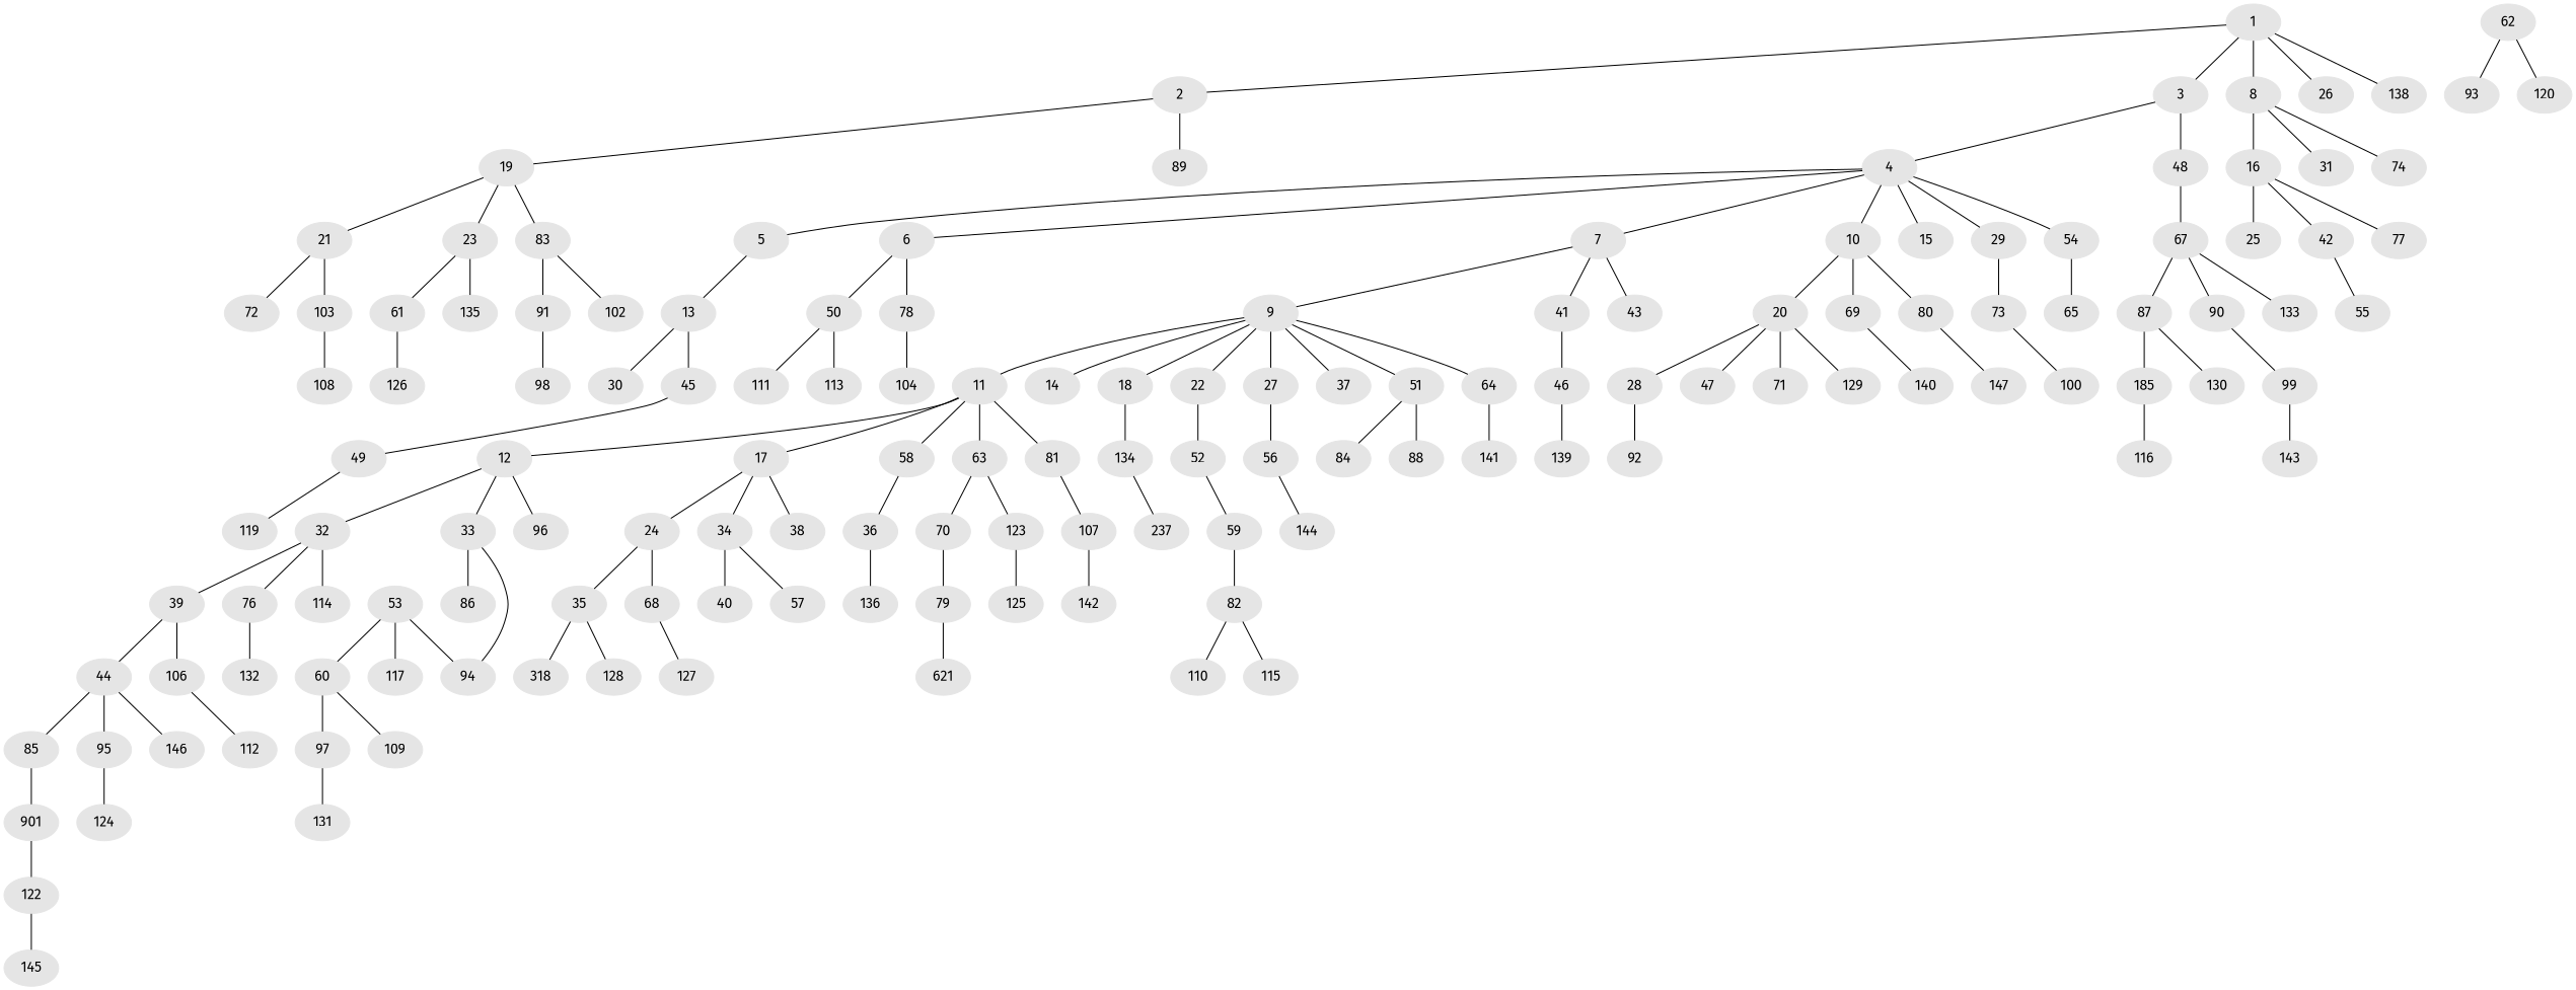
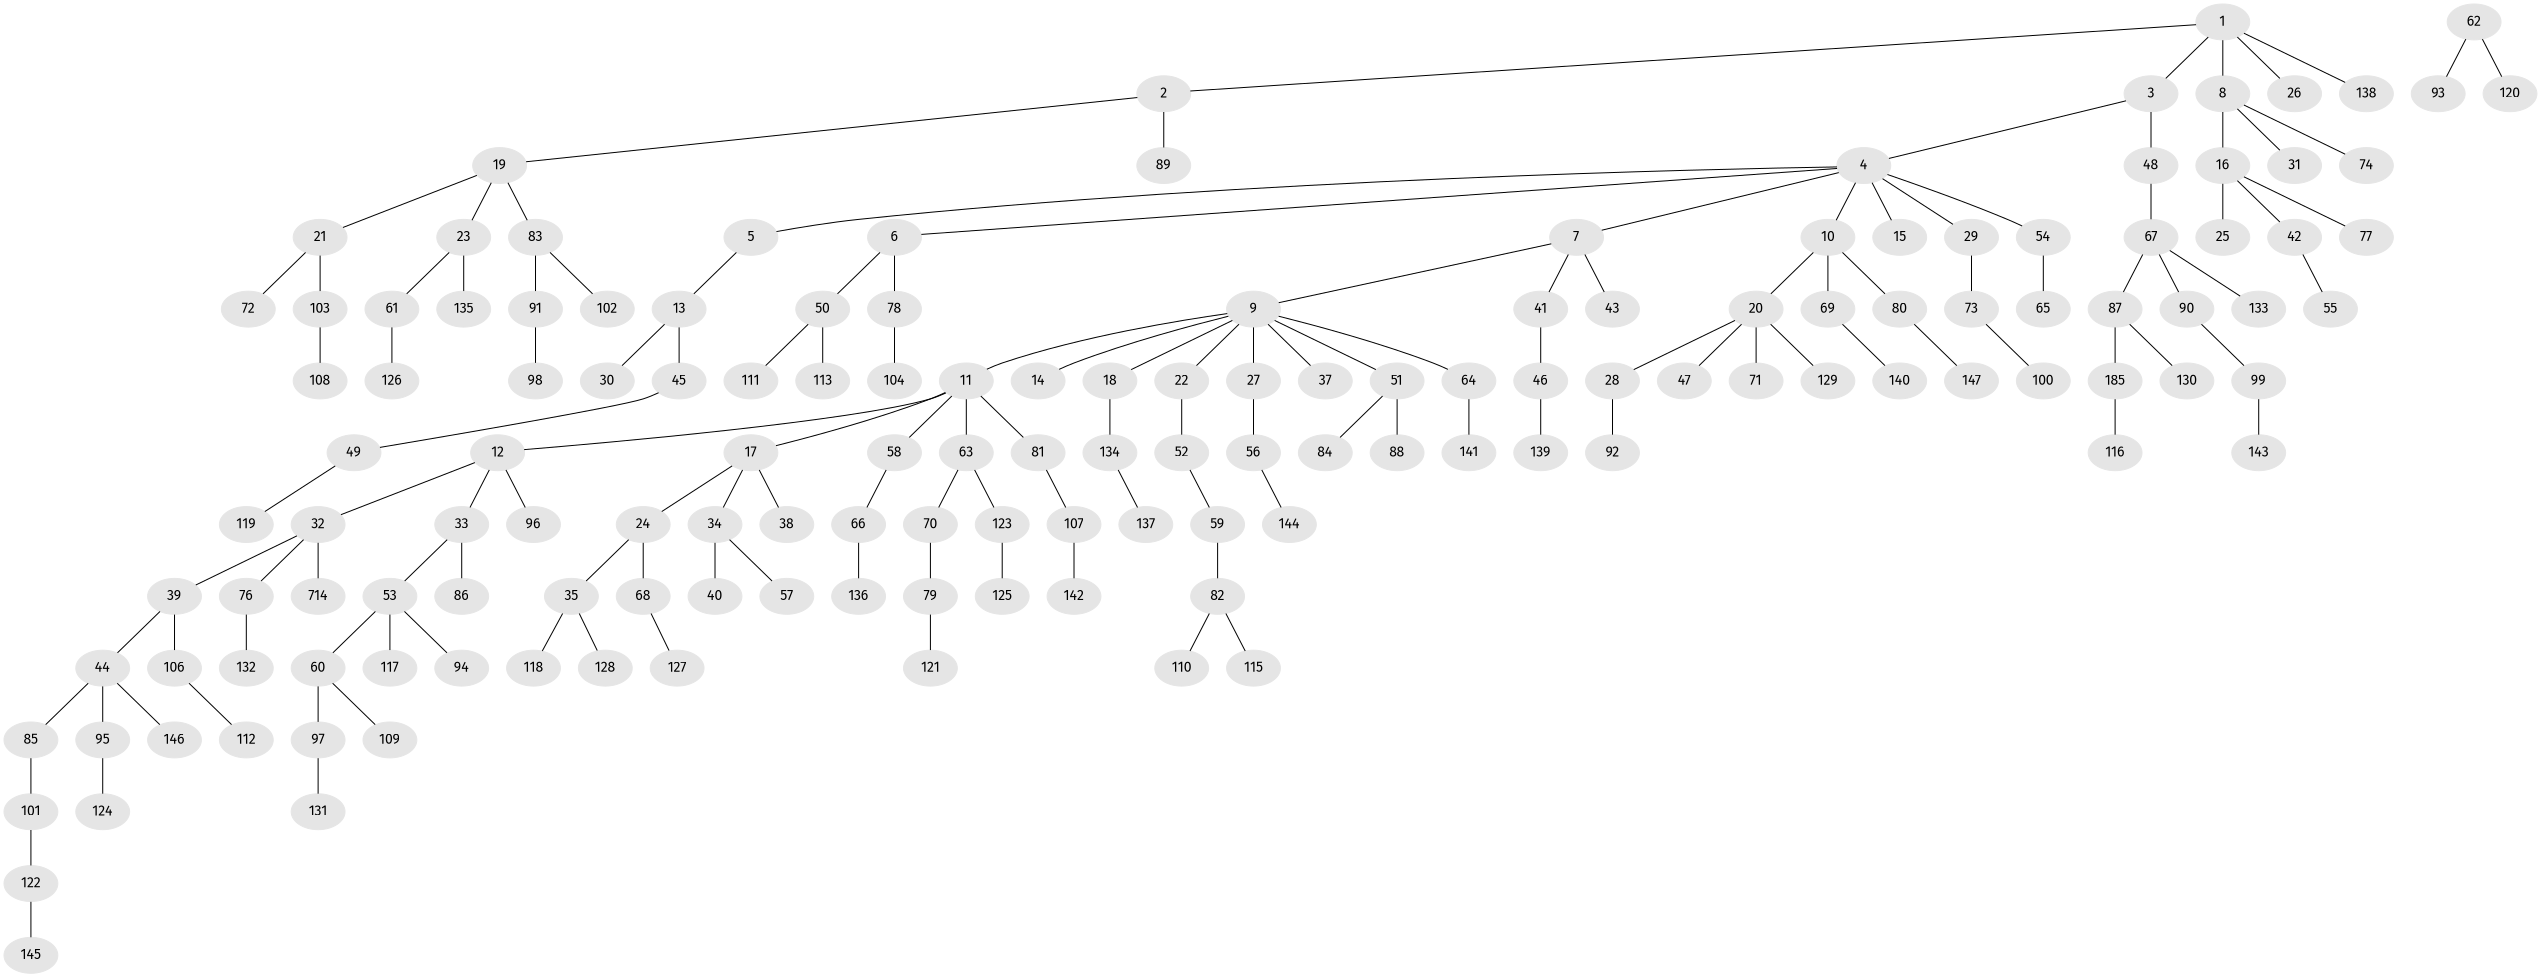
  graph {
    fontname="Fira Sans"
    node [color=gray90 fontname="Fira Sans" style=filled]
    edge [fontname="Fira Sans"]
    1
    2
    3
    8
    26
    138
    19
    89
    4
    48
    16
    31
    74
    21
    23
    83
    5
    6
    7
    10
    15
    29
    54
    67
    13
    50
    78
    9
    41
    43
    20
    69
    80
    73
    65
    30
    45
    111
    113
    104
    11
    14
    18
    22
    27
    37
    51
    64
    46
    25
    42
    77
    12
    17
    58
    63
    81
    134
    52
    56
    84
    88
    141
    28
    47
    71
    129
    140
    147
    32
    33
    96
    24
    34
    38
-   66 [label=36]
+   66
    70
    123
    107
    39
    76
-   114
+   114 [label=714]
    53
    86
    49
    55
    35
    68
    40
    57
-   137 [label=237]
+   137
    72
    103
    61
    135
    91
    102
    92
    108
    59
    126
-   118 [label=318]
+   118
    128
    127
    144
    100
    44
    106
    132
    60
    94
    117
    62
    93
    120
    85
    95
    146
    112
    139
-   101 [label=901]
+   101
    124
    119
    87
    90
    133
    82
    97
    109
    136
    110
    115
    131
    79
    125
    n136 [label=185]
    130
    99
-   121 [label=621]
+   121
    142
    98
    122
    116
    143
    145
    1 -- 2
    1 -- 3
    1 -- 8
    1 -- 26
    1 -- 138
    2 -- 19
    2 -- 89
    3 -- 4
    3 -- 48
    8 -- 16
    8 -- 31
    8 -- 74
    19 -- 21
    19 -- 23
    19 -- 83
    4 -- 5
    4 -- 6
    4 -- 7
    4 -- 10
    4 -- 15
    4 -- 29
    4 -- 54
    48 -- 67
    16 -- 25
    16 -- 42
    16 -- 77
    21 -- 72
    21 -- 103
    23 -- 61
    23 -- 135
    83 -- 91
    83 -- 102
    5 -- 13
    6 -- 50
    6 -- 78
    7 -- 9
    7 -- 41
    7 -- 43
    10 -- 20
    10 -- 69
    10 -- 80
    29 -- 73
    54 -- 65
    67 -- 87
    67 -- 90
    67 -- 133
    13 -- 30
    13 -- 45
    50 -- 111
    50 -- 113
    78 -- 104
    9 -- 11
    9 -- 14
    9 -- 18
    9 -- 22
    9 -- 27
    9 -- 37
    9 -- 51
    9 -- 64
    41 -- 46
    20 -- 28
    20 -- 47
    20 -- 71
    20 -- 129
    69 -- 140
    80 -- 147
    73 -- 100
    45 -- 49
    11 -- 12
    11 -- 17
    11 -- 58
    11 -- 63
    11 -- 81
    18 -- 134
    22 -- 52
    27 -- 56
    51 -- 84
    51 -- 88
    64 -- 141
    46 -- 139
    42 -- 55
    12 -- 32
    12 -- 33
    12 -- 96
    17 -- 24
    17 -- 34
    17 -- 38
    58 -- 66
    63 -- 70
    63 -- 123
    81 -- 107
    134 -- 137
    52 -- 59
    56 -- 144
    28 -- 92
    32 -- 39
    32 -- 76
    32 -- 114
-   33 -- 94
+   33 -- 53
    33 -- 86
    24 -- 35
    24 -- 68
    34 -- 40
    34 -- 57
    66 -- 136
    70 -- 79
    123 -- 125
    107 -- 142
    39 -- 44
    39 -- 106
    76 -- 132
    53 -- 60
    53 -- 94
    53 -- 117
    49 -- 119
    35 -- 118
    35 -- 128
    68 -- 127
    103 -- 108
    61 -- 126
    91 -- 98
    59 -- 82
    44 -- 85
    44 -- 95
    44 -- 146
    106 -- 112
    60 -- 97
    60 -- 109
    62 -- 93
    62 -- 120
    85 -- 101
    95 -- 124
    101 -- 122
    87 -- n136
    87 -- 130
    90 -- 99
    82 -- 110
    82 -- 115
    97 -- 131
    79 -- 121
    n136 -- 116
    99 -- 143
    122 -- 145
  }
